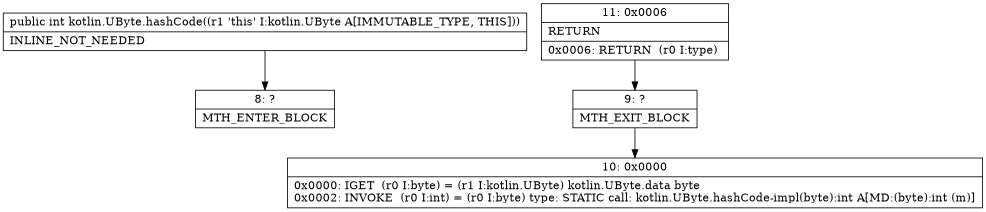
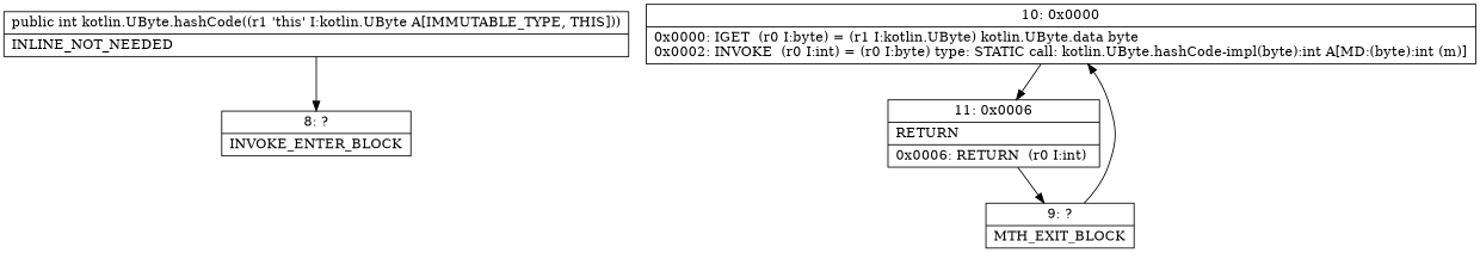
  digraph {
    node [shape=record]
-   n1 [label="{8\:\ ?|MTH_ENTER_BLOCK\l}"]
+   n1 [label="{8\:\ ?|INVOKE_ENTER_BLOCK\l}"]
    n2 [label="{10\:\ 0x0000|0x0000: IGET  (r0 I:byte) = (r1 I:kotlin.UByte) kotlin.UByte.data byte \l0x0002: INVOKE  (r0 I:int) = (r0 I:byte) type: STATIC call: kotlin.UByte.hashCode\-impl(byte):int A[MD:(byte):int (m)]\l}"]
-   n3 [label="{11\:\ 0x0006|RETURN\l|0x0006: RETURN  (r0 I:type) \l}"]
+   n3 [label="{11\:\ 0x0006|RETURN\l|0x0006: RETURN  (r0 I:int) \l}"]
    n4 [label="{9\:\ ?|MTH_EXIT_BLOCK\l}"]
    n5 [label="{public int kotlin.UByte.hashCode((r1 'this' I:kotlin.UByte A[IMMUTABLE_TYPE, THIS]))  | INLINE_NOT_NEEDED\l}"]
+   n2 -> n3
    n3 -> n4
    n4 -> n2
    n5 -> n1
  }
